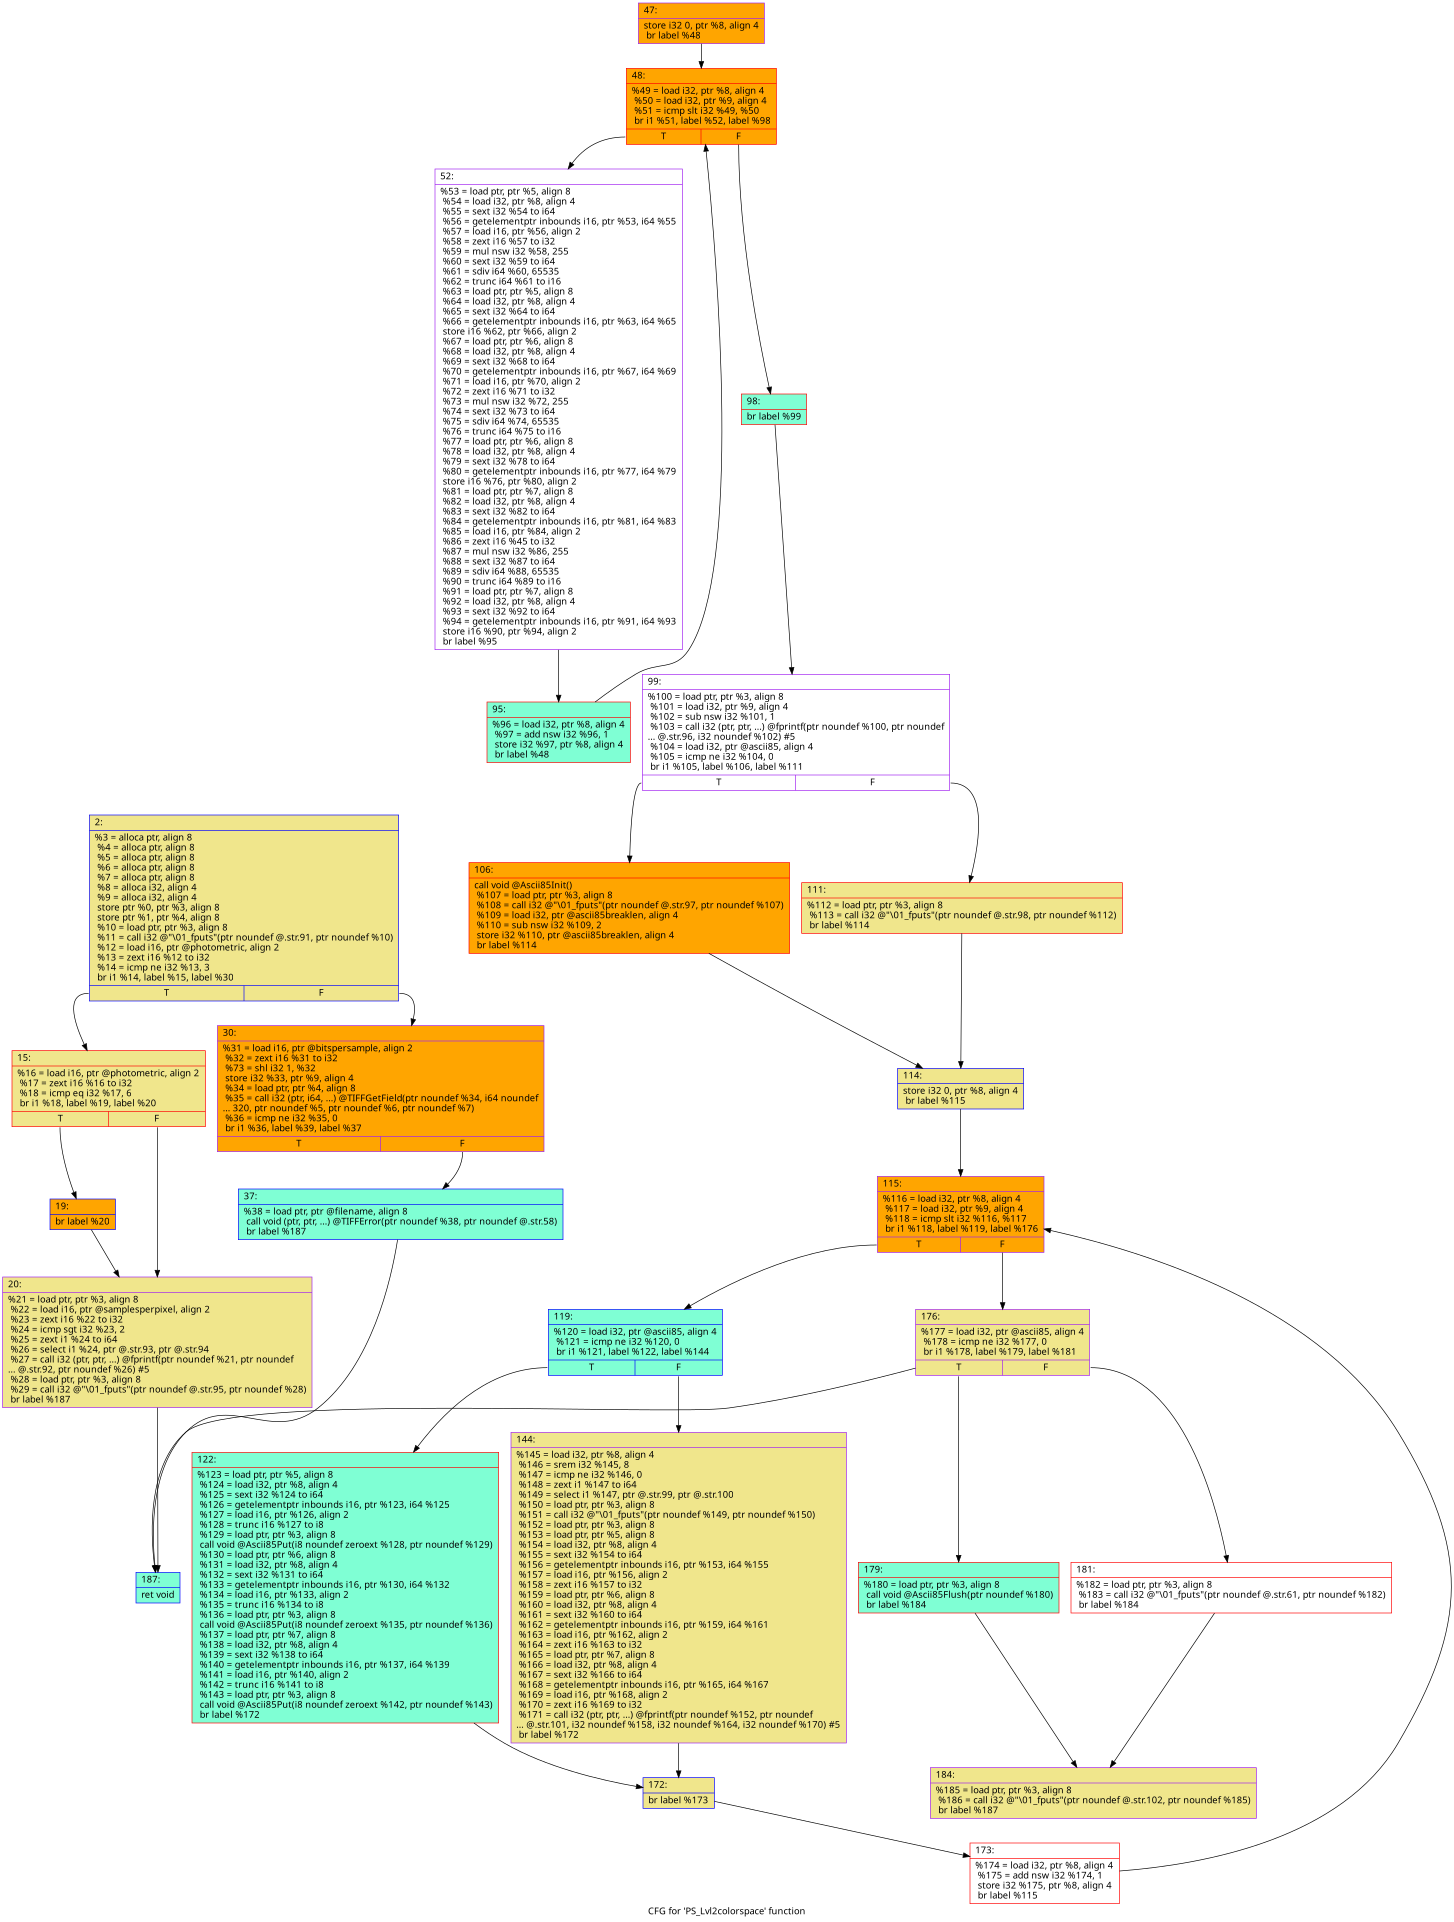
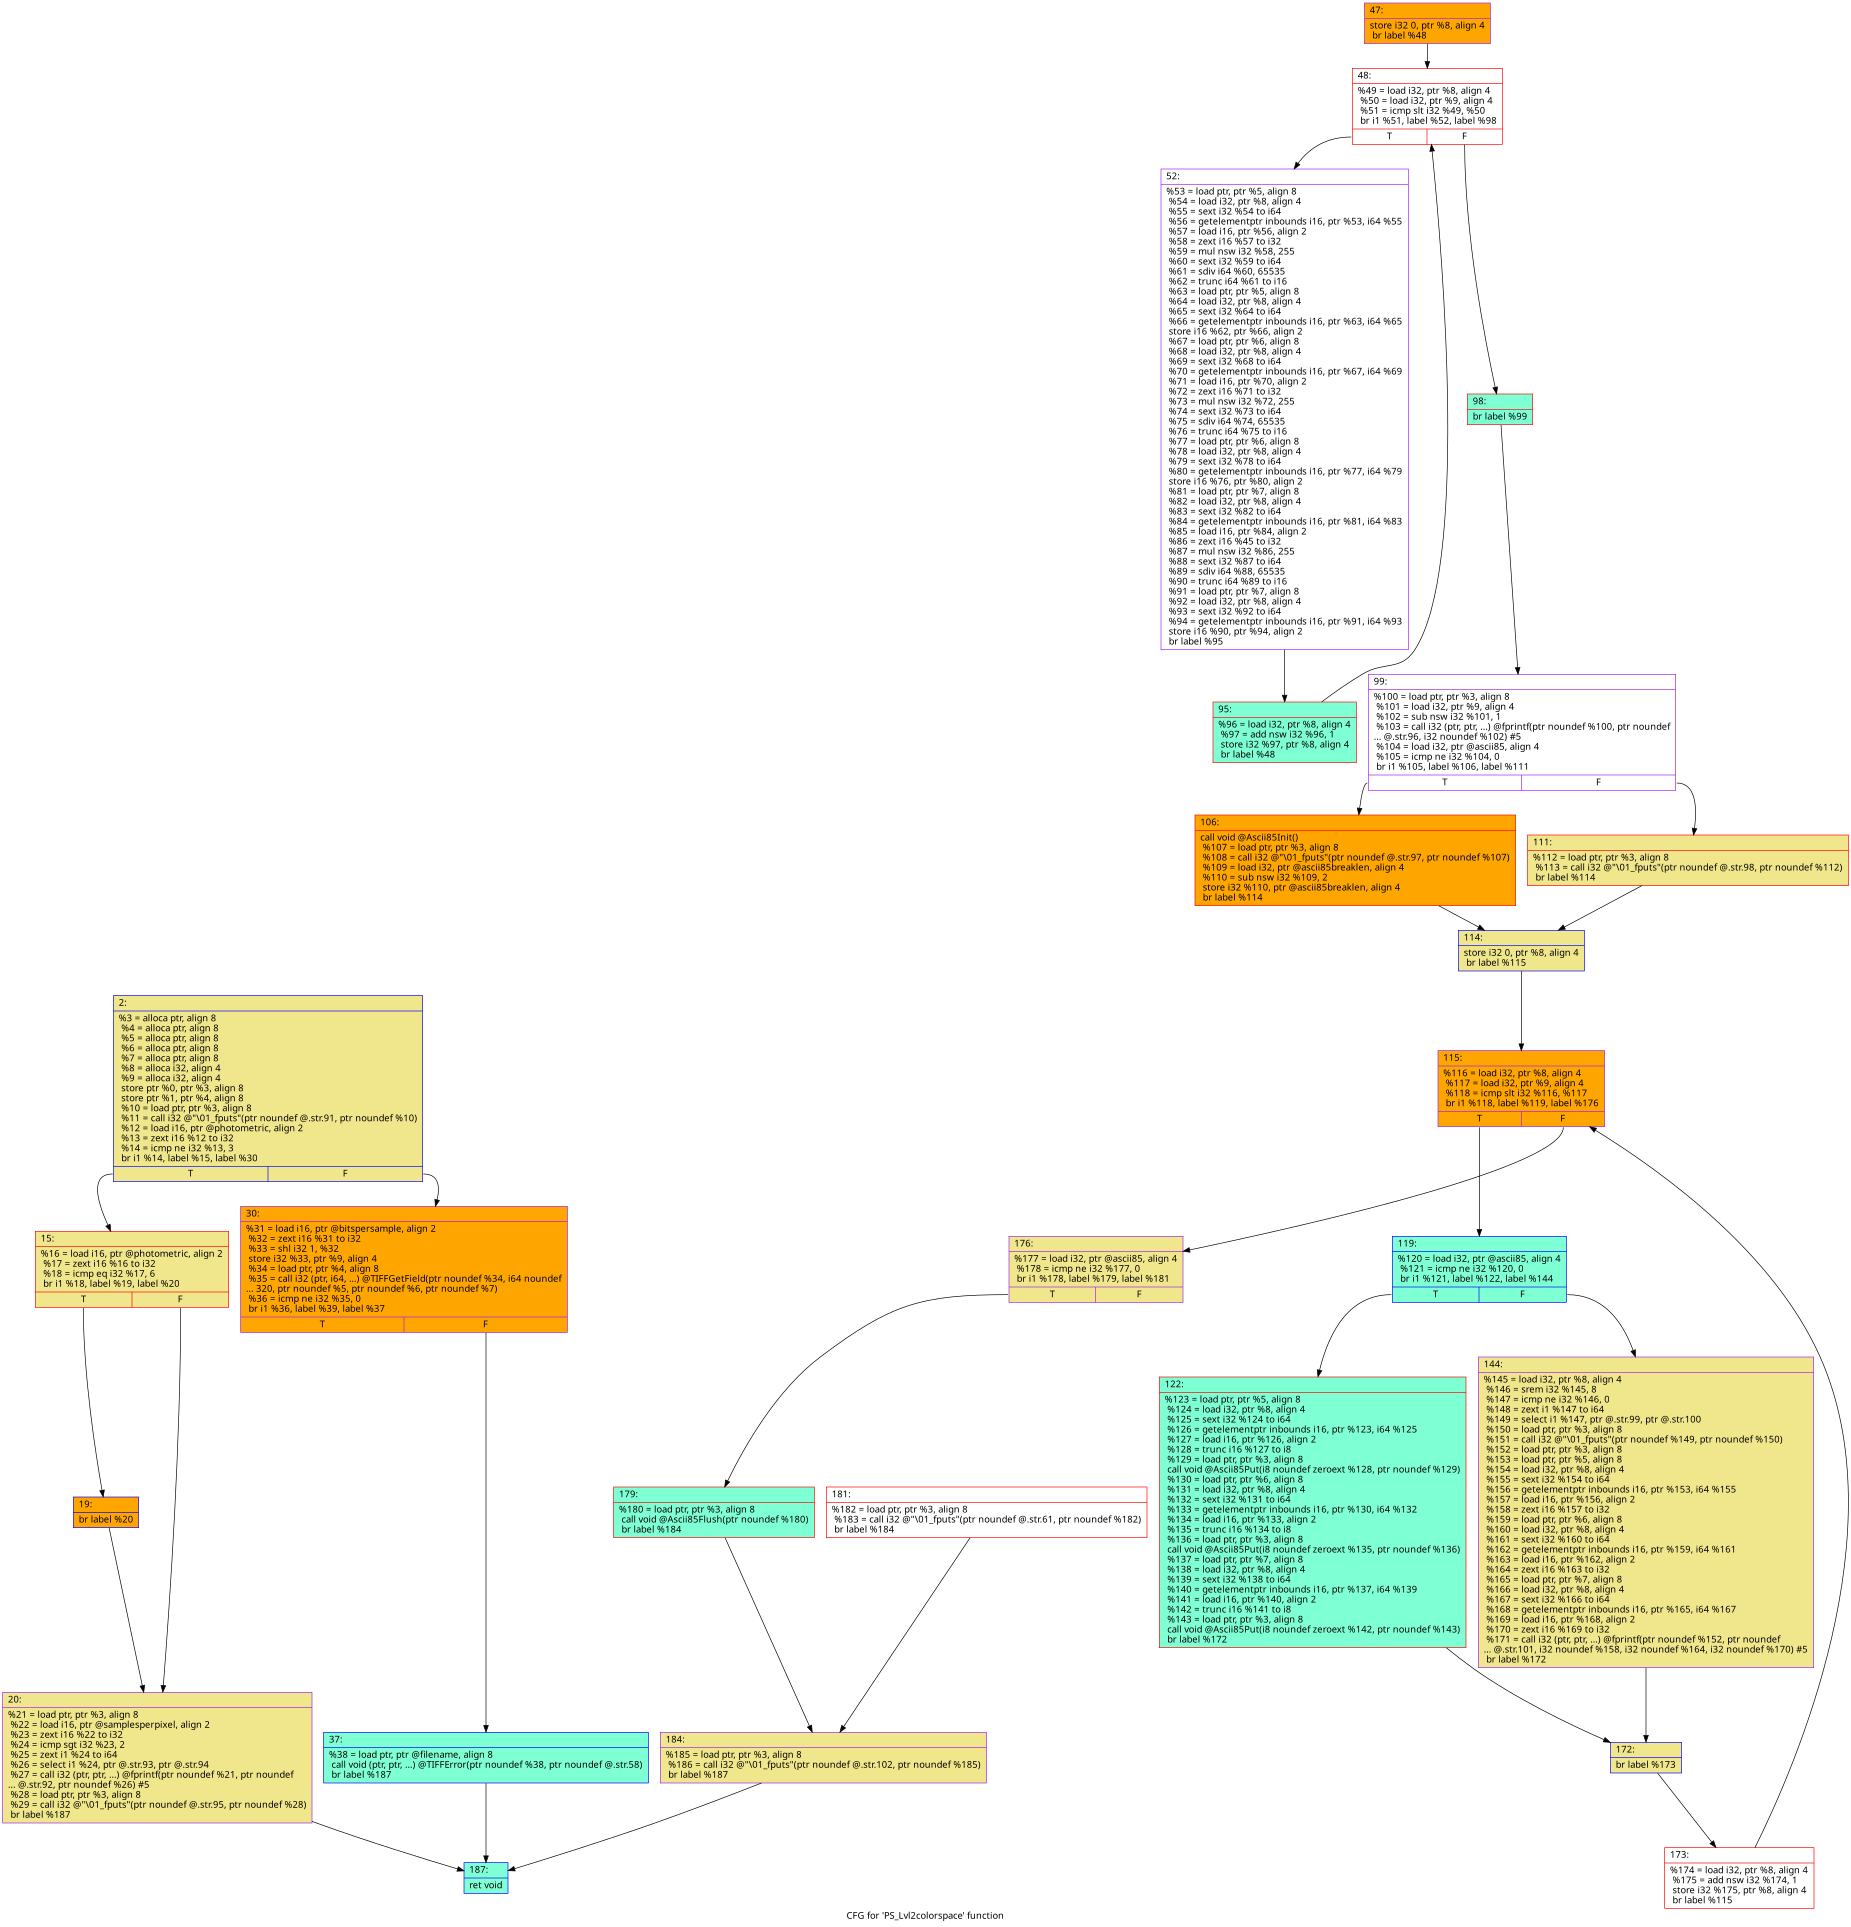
  digraph {
    fontname="Noto Sans"
    label="CFG for 'PS_Lvl2colorspace' function"
    node [color=red fillcolor=khaki fontname="Noto Sans" shape=record style=filled]
    edge [fontname="Noto Sans"]
    n1 [color=blue label="{2:\l|  %3 = alloca ptr, align 8\l  %4 = alloca ptr, align 8\l  %5 = alloca ptr, align 8\l  %6 = alloca ptr, align 8\l  %7 = alloca ptr, align 8\l  %8 = alloca i32, align 4\l  %9 = alloca i32, align 4\l  store ptr %0, ptr %3, align 8\l  store ptr %1, ptr %4, align 8\l  %10 = load ptr, ptr %3, align 8\l  %11 = call i32 @\"\\01_fputs\"(ptr noundef @.str.91, ptr noundef %10)\l  %12 = load i16, ptr @photometric, align 2\l  %13 = zext i16 %12 to i32\l  %14 = icmp ne i32 %13, 3\l  br i1 %14, label %15, label %30\l|{<s0>T|<s1>F}}"]
    n2 [label="{15:\l|  %16 = load i16, ptr @photometric, align 2\l  %17 = zext i16 %16 to i32\l  %18 = icmp eq i32 %17, 6\l  br i1 %18, label %19, label %20\l|{<s0>T|<s1>F}}"]
-   n3 [color=purple fillcolor=orange label="{30:\l|  %31 = load i16, ptr @bitspersample, align 2\l  %32 = zext i16 %31 to i32\l  %73 = shl i32 1, %32\l  store i32 %33, ptr %9, align 4\l  %34 = load ptr, ptr %4, align 8\l  %35 = call i32 (ptr, i64, ...) @TIFFGetField(ptr noundef %34, i64 noundef\l... 320, ptr noundef %5, ptr noundef %6, ptr noundef %7)\l  %36 = icmp ne i32 %35, 0\l  br i1 %36, label %39, label %37\l|{<s0>T|<s1>F}}"]
+   n3 [color=purple fillcolor=orange label="{30:\l|  %31 = load i16, ptr @bitspersample, align 2\l  %32 = zext i16 %31 to i32\l  %33 = shl i32 1, %32\l  store i32 %33, ptr %9, align 4\l  %34 = load ptr, ptr %4, align 8\l  %35 = call i32 (ptr, i64, ...) @TIFFGetField(ptr noundef %34, i64 noundef\l... 320, ptr noundef %5, ptr noundef %6, ptr noundef %7)\l  %36 = icmp ne i32 %35, 0\l  br i1 %36, label %39, label %37\l|{<s0>T|<s1>F}}"]
    n4 [color=blue fillcolor=orange label="{19:\l|  br label %20\l}"]
    n5 [color=purple label="{20:\l|  %21 = load ptr, ptr %3, align 8\l  %22 = load i16, ptr @samplesperpixel, align 2\l  %23 = zext i16 %22 to i32\l  %24 = icmp sgt i32 %23, 2\l  %25 = zext i1 %24 to i64\l  %26 = select i1 %24, ptr @.str.93, ptr @.str.94\l  %27 = call i32 (ptr, ptr, ...) @fprintf(ptr noundef %21, ptr noundef\l... @.str.92, ptr noundef %26) #5\l  %28 = load ptr, ptr %3, align 8\l  %29 = call i32 @\"\\01_fputs\"(ptr noundef @.str.95, ptr noundef %28)\l  br label %187\l}"]
    n6 [color=blue fillcolor=aquamarine label="{37:\l|  %38 = load ptr, ptr @filename, align 8\l  call void (ptr, ptr, ...) @TIFFError(ptr noundef %38, ptr noundef @.str.58)\l  br label %187\l}"]
    n7 [color=blue fillcolor=aquamarine label="{187:\l|  ret void\l}"]
    n8 [color=purple fillcolor=orange label="{47:\l|  store i32 0, ptr %8, align 4\l  br label %48\l}"]
-   n9 [fillcolor=orange label="{48:\l|  %49 = load i32, ptr %8, align 4\l  %50 = load i32, ptr %9, align 4\l  %51 = icmp slt i32 %49, %50\l  br i1 %51, label %52, label %98\l|{<s0>T|<s1>F}}"]
+   n9 [fillcolor=white label="{48:\l|  %49 = load i32, ptr %8, align 4\l  %50 = load i32, ptr %9, align 4\l  %51 = icmp slt i32 %49, %50\l  br i1 %51, label %52, label %98\l|{<s0>T|<s1>F}}"]
    n10 [color=purple fillcolor=white label="{99:\l|  %100 = load ptr, ptr %3, align 8\l  %101 = load i32, ptr %9, align 4\l  %102 = sub nsw i32 %101, 1\l  %103 = call i32 (ptr, ptr, ...) @fprintf(ptr noundef %100, ptr noundef\l... @.str.96, i32 noundef %102) #5\l  %104 = load i32, ptr @ascii85, align 4\l  %105 = icmp ne i32 %104, 0\l  br i1 %105, label %106, label %111\l|{<s0>T|<s1>F}}"]
    n11 [fillcolor=orange label="{106:\l|  call void @Ascii85Init()\l  %107 = load ptr, ptr %3, align 8\l  %108 = call i32 @\"\\01_fputs\"(ptr noundef @.str.97, ptr noundef %107)\l  %109 = load i32, ptr @ascii85breaklen, align 4\l  %110 = sub nsw i32 %109, 2\l  store i32 %110, ptr @ascii85breaklen, align 4\l  br label %114\l}"]
    n12 [label="{111:\l|  %112 = load ptr, ptr %3, align 8\l  %113 = call i32 @\"\\01_fputs\"(ptr noundef @.str.98, ptr noundef %112)\l  br label %114\l}"]
    n13 [color=purple fillcolor=white label="{52:\l|  %53 = load ptr, ptr %5, align 8\l  %54 = load i32, ptr %8, align 4\l  %55 = sext i32 %54 to i64\l  %56 = getelementptr inbounds i16, ptr %53, i64 %55\l  %57 = load i16, ptr %56, align 2\l  %58 = zext i16 %57 to i32\l  %59 = mul nsw i32 %58, 255\l  %60 = sext i32 %59 to i64\l  %61 = sdiv i64 %60, 65535\l  %62 = trunc i64 %61 to i16\l  %63 = load ptr, ptr %5, align 8\l  %64 = load i32, ptr %8, align 4\l  %65 = sext i32 %64 to i64\l  %66 = getelementptr inbounds i16, ptr %63, i64 %65\l  store i16 %62, ptr %66, align 2\l  %67 = load ptr, ptr %6, align 8\l  %68 = load i32, ptr %8, align 4\l  %69 = sext i32 %68 to i64\l  %70 = getelementptr inbounds i16, ptr %67, i64 %69\l  %71 = load i16, ptr %70, align 2\l  %72 = zext i16 %71 to i32\l  %73 = mul nsw i32 %72, 255\l  %74 = sext i32 %73 to i64\l  %75 = sdiv i64 %74, 65535\l  %76 = trunc i64 %75 to i16\l  %77 = load ptr, ptr %6, align 8\l  %78 = load i32, ptr %8, align 4\l  %79 = sext i32 %78 to i64\l  %80 = getelementptr inbounds i16, ptr %77, i64 %79\l  store i16 %76, ptr %80, align 2\l  %81 = load ptr, ptr %7, align 8\l  %82 = load i32, ptr %8, align 4\l  %83 = sext i32 %82 to i64\l  %84 = getelementptr inbounds i16, ptr %81, i64 %83\l  %85 = load i16, ptr %84, align 2\l  %86 = zext i16 %45 to i32\l  %87 = mul nsw i32 %86, 255\l  %88 = sext i32 %87 to i64\l  %89 = sdiv i64 %88, 65535\l  %90 = trunc i64 %89 to i16\l  %91 = load ptr, ptr %7, align 8\l  %92 = load i32, ptr %8, align 4\l  %93 = sext i32 %92 to i64\l  %94 = getelementptr inbounds i16, ptr %91, i64 %93\l  store i16 %90, ptr %94, align 2\l  br label %95\l}"]
    n14 [fillcolor=aquamarine label="{98:\l|  br label %99\l}"]
    n15 [color=blue label="{114:\l|  store i32 0, ptr %8, align 4\l  br label %115\l}"]
    n16 [fillcolor=aquamarine label="{95:\l|  %96 = load i32, ptr %8, align 4\l  %97 = add nsw i32 %96, 1\l  store i32 %97, ptr %8, align 4\l  br label %48\l}"]
    n17 [color=purple fillcolor=orange label="{115:\l|  %116 = load i32, ptr %8, align 4\l  %117 = load i32, ptr %9, align 4\l  %118 = icmp slt i32 %116, %117\l  br i1 %118, label %119, label %176\l|{<s0>T|<s1>F}}"]
    n18 [color=blue fillcolor=aquamarine label="{119:\l|  %120 = load i32, ptr @ascii85, align 4\l  %121 = icmp ne i32 %120, 0\l  br i1 %121, label %122, label %144\l|{<s0>T|<s1>F}}"]
    n19 [color=purple label="{176:\l|  %177 = load i32, ptr @ascii85, align 4\l  %178 = icmp ne i32 %177, 0\l  br i1 %178, label %179, label %181\l|{<s0>T|<s1>F}}"]
    n20 [fillcolor=aquamarine label="{122:\l|  %123 = load ptr, ptr %5, align 8\l  %124 = load i32, ptr %8, align 4\l  %125 = sext i32 %124 to i64\l  %126 = getelementptr inbounds i16, ptr %123, i64 %125\l  %127 = load i16, ptr %126, align 2\l  %128 = trunc i16 %127 to i8\l  %129 = load ptr, ptr %3, align 8\l  call void @Ascii85Put(i8 noundef zeroext %128, ptr noundef %129)\l  %130 = load ptr, ptr %6, align 8\l  %131 = load i32, ptr %8, align 4\l  %132 = sext i32 %131 to i64\l  %133 = getelementptr inbounds i16, ptr %130, i64 %132\l  %134 = load i16, ptr %133, align 2\l  %135 = trunc i16 %134 to i8\l  %136 = load ptr, ptr %3, align 8\l  call void @Ascii85Put(i8 noundef zeroext %135, ptr noundef %136)\l  %137 = load ptr, ptr %7, align 8\l  %138 = load i32, ptr %8, align 4\l  %139 = sext i32 %138 to i64\l  %140 = getelementptr inbounds i16, ptr %137, i64 %139\l  %141 = load i16, ptr %140, align 2\l  %142 = trunc i16 %141 to i8\l  %143 = load ptr, ptr %3, align 8\l  call void @Ascii85Put(i8 noundef zeroext %142, ptr noundef %143)\l  br label %172\l}"]
    n21 [color=purple label="{144:\l|  %145 = load i32, ptr %8, align 4\l  %146 = srem i32 %145, 8\l  %147 = icmp ne i32 %146, 0\l  %148 = zext i1 %147 to i64\l  %149 = select i1 %147, ptr @.str.99, ptr @.str.100\l  %150 = load ptr, ptr %3, align 8\l  %151 = call i32 @\"\\01_fputs\"(ptr noundef %149, ptr noundef %150)\l  %152 = load ptr, ptr %3, align 8\l  %153 = load ptr, ptr %5, align 8\l  %154 = load i32, ptr %8, align 4\l  %155 = sext i32 %154 to i64\l  %156 = getelementptr inbounds i16, ptr %153, i64 %155\l  %157 = load i16, ptr %156, align 2\l  %158 = zext i16 %157 to i32\l  %159 = load ptr, ptr %6, align 8\l  %160 = load i32, ptr %8, align 4\l  %161 = sext i32 %160 to i64\l  %162 = getelementptr inbounds i16, ptr %159, i64 %161\l  %163 = load i16, ptr %162, align 2\l  %164 = zext i16 %163 to i32\l  %165 = load ptr, ptr %7, align 8\l  %166 = load i32, ptr %8, align 4\l  %167 = sext i32 %166 to i64\l  %168 = getelementptr inbounds i16, ptr %165, i64 %167\l  %169 = load i16, ptr %168, align 2\l  %170 = zext i16 %169 to i32\l  %171 = call i32 (ptr, ptr, ...) @fprintf(ptr noundef %152, ptr noundef\l... @.str.101, i32 noundef %158, i32 noundef %164, i32 noundef %170) #5\l  br label %172\l}"]
    n22 [fillcolor=aquamarine label="{179:\l|  %180 = load ptr, ptr %3, align 8\l  call void @Ascii85Flush(ptr noundef %180)\l  br label %184\l}"]
    n23 [fillcolor=white label="{181:\l|  %182 = load ptr, ptr %3, align 8\l  %183 = call i32 @\"\\01_fputs\"(ptr noundef @.str.61, ptr noundef %182)\l  br label %184\l}"]
    n24 [color=blue label="{172:\l|  br label %173\l}"]
    n25 [color=purple label="{184:\l|  %185 = load ptr, ptr %3, align 8\l  %186 = call i32 @\"\\01_fputs\"(ptr noundef @.str.102, ptr noundef %185)\l  br label %187\l}"]
    n26 [fillcolor=white label="{173:\l|  %174 = load i32, ptr %8, align 4\l  %175 = add nsw i32 %174, 1\l  store i32 %175, ptr %8, align 4\l  br label %115\l}"]
    n1 -> n2 [tailport=s0]
    n1 -> n3 [tailport=s1]
    n2 -> n4 [tailport=s0]
    n2 -> n5 [tailport=s1]
    n3 -> n6 [tailport=s1]
    n4 -> n5
    n5 -> n7
    n6 -> n7
    n8 -> n9
    n9 -> n13 [tailport=s0]
    n9 -> n14 [tailport=s1]
    n10 -> n11 [tailport=s0]
    n10 -> n12 [tailport=s1]
    n11 -> n15
    n12 -> n15
    n13 -> n16
    n14 -> n10
    n15 -> n17
    n16 -> n9
    n17 -> n18 [tailport=s0]
    n17 -> n19 [tailport=s1]
    n18 -> n20 [tailport=s0]
    n18 -> n21 [tailport=s1]
    n19 -> n22 [tailport=s0]
-   n19 -> n23 [tailport=s1]
    n20 -> n24
    n21 -> n24
    n22 -> n25
    n23 -> n25
    n24 -> n26
-   n19 -> n7
+   n25 -> n7
    n26 -> n17
  }
